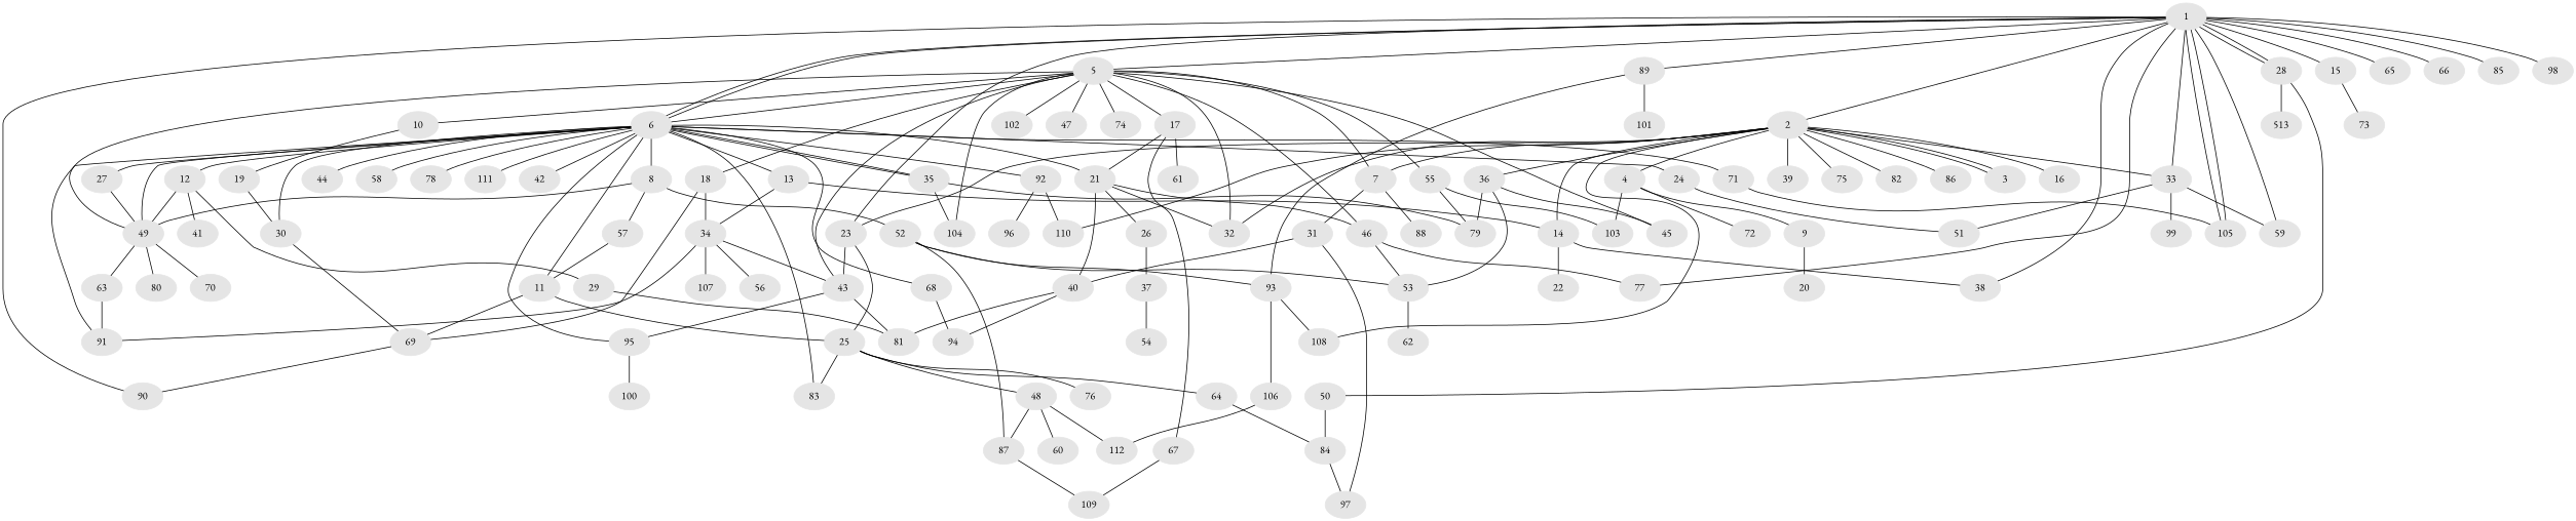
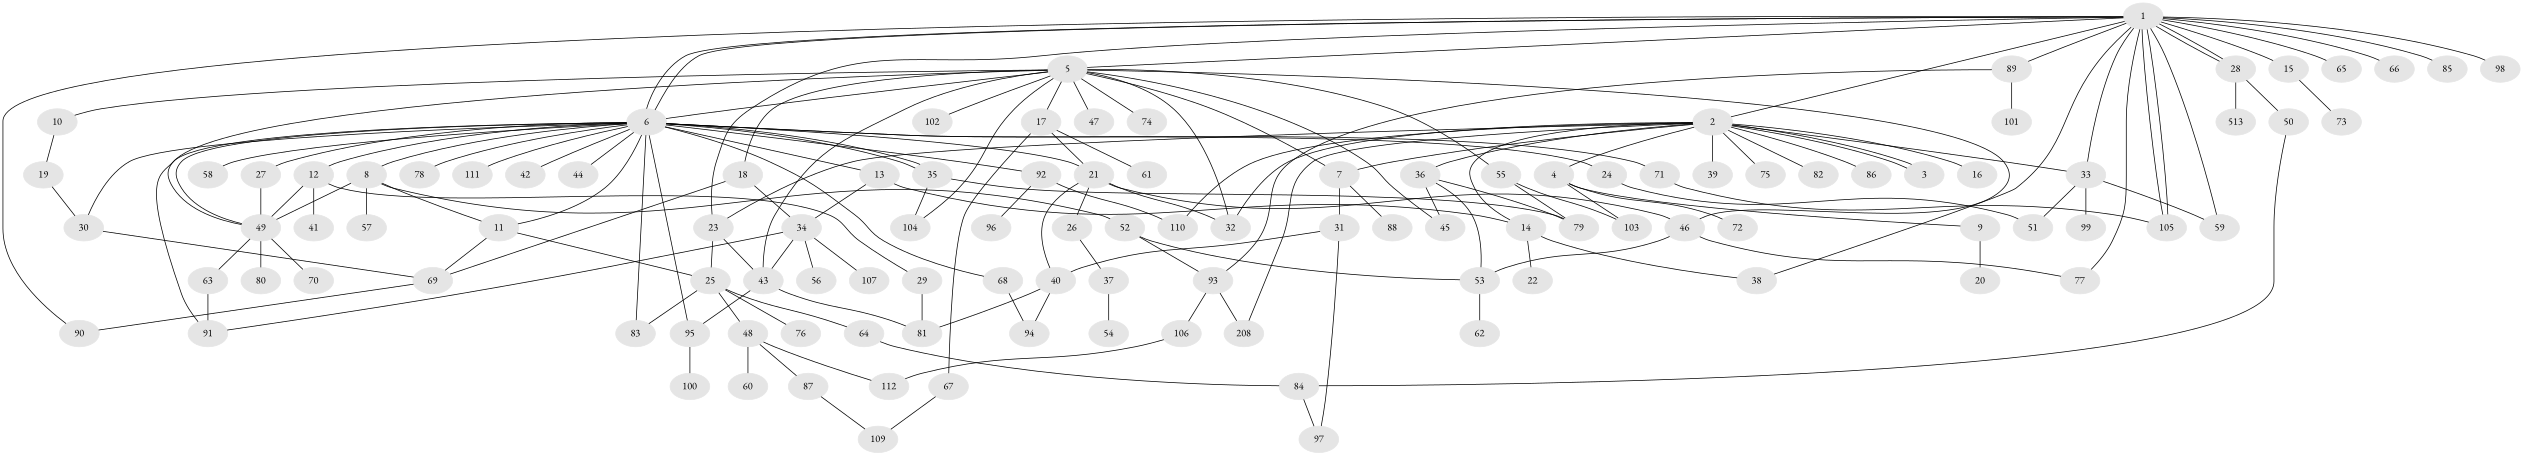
  graph {
    fontname="EB Garamond"
    node [color=gray90 fontname="EB Garamond" style=filled]
    edge [fontname="EB Garamond"]
    1
    2
    5
    6
    15
    23
    28
    33
    38
    59
    65
    66
    77
    85
    89
    90
    98
    105
    3
    4
    7
    14
    16
    32
    36
    39
    75
    82
    86
-   108
+   108 [label=208]
    110
    10
    17
    18
    43
    45
    46
    47
    49
    55
    74
    102
    104
    8
    11
    12
    13
    21
    24
    27
    30
    35
    42
    44
    58
    68
    71
    78
    83
    91
    92
    95
    111
    73
    25
    50
    n67 [label=513]
    51
    99
    93
    101
    9
    72
    103
    31
    88
    22
    79
    53
    20
    19
    61
    67
    69
    34
    81
    63
    70
    80
    52
    57
    29
    41
    26
    40
    94
    96
    100
    97
    87
    48
    64
    76
    56
    107
    109
    37
    60
    112
    84
    54
    62
    106
    1 -- 2
    1 -- 5
    1 -- 6
    1 -- 6
    1 -- 15
    1 -- 23
    1 -- 28
    1 -- 28
    1 -- 33
    1 -- 38
    1 -- 59
    1 -- 65
    1 -- 66
    1 -- 77
    1 -- 85
    1 -- 89
    1 -- 90
    1 -- 98
    1 -- 105
    1 -- 105
    2 -- 23
    2 -- 33
    2 -- 3
    2 -- 3
    2 -- 4
    2 -- 7
    2 -- 14
    2 -- 16
    2 -- 32
    2 -- 36
    2 -- 39
    2 -- 75
    2 -- 82
    2 -- 86
    2 -- 108
    2 -- 110
    5 -- 6
    5 -- 7
    5 -- 32
    5 -- 10
    5 -- 17
    5 -- 18
    5 -- 43
    5 -- 45
    5 -- 46
    5 -- 47
    5 -- 49
    5 -- 55
    5 -- 74
    5 -- 102
    5 -- 104
    6 -- 49
    6 -- 8
    6 -- 11
    6 -- 12
    6 -- 13
    6 -- 21
    6 -- 24
    6 -- 27
    6 -- 30
    6 -- 35
    6 -- 35
    6 -- 42
    6 -- 44
    6 -- 58
    6 -- 68
    6 -- 71
    6 -- 78
    6 -- 83
    6 -- 91
    6 -- 92
    6 -- 95
    6 -- 111
    15 -- 73
    23 -- 43
    23 -- 25
    28 -- 50
    28 -- n67
    33 -- 59
    33 -- 51
    33 -- 99
    89 -- 93
    89 -- 101
    4 -- 9
    4 -- 72
    4 -- 103
    7 -- 31
    7 -- 88
    14 -- 38
    14 -- 22
    36 -- 45
    36 -- 79
    36 -- 53
    10 -- 19
    17 -- 21
    17 -- 61
    17 -- 67
    18 -- 69
    18 -- 34
    43 -- 95
    43 -- 81
    46 -- 77
    46 -- 53
    49 -- 63
    49 -- 70
    49 -- 80
    55 -- 103
    55 -- 79
    8 -- 49
-   57 -- 11
+   8 -- 11
    8 -- 52
    8 -- 57
    11 -- 25
    11 -- 69
    12 -- 49
    12 -- 29
    12 -- 41
    13 -- 14
    13 -- 34
    21 -- 32
    21 -- 46
    21 -- 26
    21 -- 40
    24 -- 51
    27 -- 49
    30 -- 69
    35 -- 104
    35 -- 79
    68 -- 94
    71 -- 105
    92 -- 110
    92 -- 96
    95 -- 100
    25 -- 83
    25 -- 48
    25 -- 64
    25 -- 76
    50 -- 84
    93 -- 108
    93 -- 106
    9 -- 20
    31 -- 40
    31 -- 97
    53 -- 62
    19 -- 30
    67 -- 109
    69 -- 90
    34 -- 43
    34 -- 91
    34 -- 56
    34 -- 107
    63 -- 91
    52 -- 93
    52 -- 53
-   52 -- 87
    29 -- 81
    26 -- 37
    40 -- 81
    40 -- 94
    87 -- 109
    48 -- 87
    48 -- 60
    48 -- 112
    64 -- 84
    37 -- 54
    84 -- 97
    106 -- 112
  }
